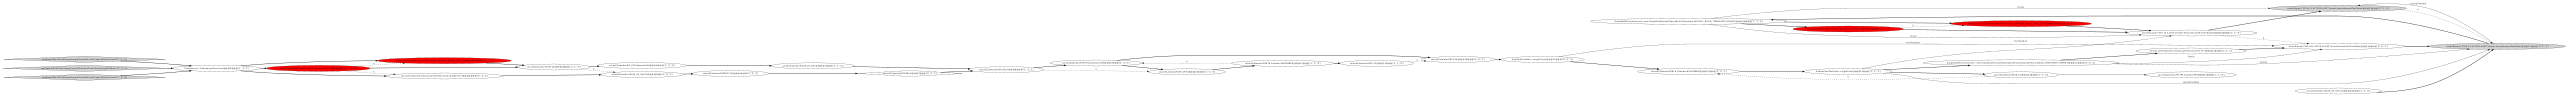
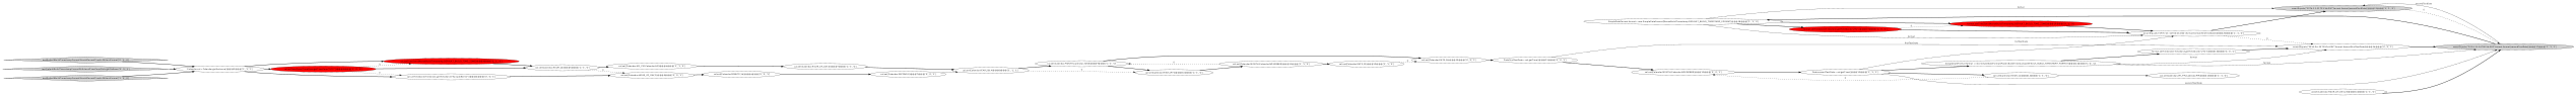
  digraph {
    fontname="IBM Plex Sans"
    rankdir=LR
    node [fillcolor=white fontname="IBM Plex Sans" shape=ellipse style=filled]
    edge [fontname="IBM Plex Sans" style=bold]
    n1 [label="SimpleDateFormat format = new SimpleDateFormat(MavenBuildTimestamp.DEFAULT_BUILD_TIMESTAMP_FORMAT)@@@18@@@['1', '1', '0']"]
    n2 [fillcolor=red label="format.setTimeZone(MavenBuildTimestamp.DEFAULT_BUILD_TIME_ZONE)@@@19@@@['0', '1', '0']"]
    n3 [fillcolor=red label="format.setTimeZone(TimeZone.getTimeZone(\"UTC\"))@@@19@@@['1', '0', '0']"]
    n4 [fillcolor=lightgray label="assertEquals(\"1976-11-11T23:16:00Z\",format.format(secondTestDate))@@@21@@@['1', '1', '0']"]
    n5 [label="assertEquals(\"1976-11-11T00:16:00Z\",format.format(firstTestDate))@@@20@@@['1', '1', '0']"]
    n6 [fillcolor=lightgray label="assertEquals(\"2014-11-16T00:16:00Z\",format.format(secondTestDate))@@@17@@@['1', '1', '1']"]
    n7 [label="assertEquals(\"2014-06-15T23:16:00Z\",format.format(firstTestDate))@@@16@@@['0', '0', '1']"]
    n8 [fillcolor=red label="cal.setTimeZone(MavenBuildTimestamp.DEFAULT_BUILD_TIME_ZONE)@@@4@@@['0', '1', '0']"]
    n9 [label="cal.set(Calendar.HOUR,12)@@@5@@@['1', '1', '0']"]
    n10 [label="cal.set(Calendar.HOUR_OF_DAY,1)@@@5@@@['0', '0', '1']"]
    n11 [label="cal.set(Calendar.AM_PM,Calendar.AM)@@@6@@@['1', '1', '0']"]
    n12 [label="cal.set(Calendar.DATE,16)@@@10@@@['0', '0', '1']"]
    n13 [label="Date firstTestDate = cal.getTime()@@@11@@@['0', '0', '1']"]
    n14 [label="cal.set(Calendar.MONTH,Calendar.NOVEMBER)@@@12@@@['0', '0', '1']"]
    n15 [label="Calendar cal = Calendar.getInstance()@@@3@@@['1', '1', '1']"]
    n16 [fillcolor=red label="cal.setTimeZone(TimeZone.getTimeZone(\"UTC\"))@@@4@@@['1', '0', '0']"]
    n17 [label="cal.setTimeZone(TimeZone.getTimeZone(\"Europe/Berlin\"))@@@4@@@['0', '0', '1']"]
    n18 [label="Date secondTestDate = cal.getTime()@@@13@@@['1', '1', '1']"]
    n19 [label="cal.set(Calendar.HOUR,11)@@@14@@@['1', '1', '0']"]
    n20 [label="SimpleDateFormat format = new SimpleDateFormat(MavenBuildTimestamp.DEFAULT_BUILD_TIMESTAMP_FORMAT)@@@14@@@['0', '0', '1']"]
    n21 [label="cal.set(Calendar.AM_PM,Calendar.PM)@@@15@@@['1', '1', '0']"]
    n22 [label="cal.set(Calendar.YEAR,2014)@@@8@@@['1', '1', '1']"]
    n23 [label="cal.set(Calendar.MONTH,Calendar.JUNE)@@@9@@@['1', '1', '1']"]
    n24 [label="cal.set(Calendar.YEAR,1976)@@@10@@@['1', '1', '0']"]
    n25 [label="cal.set(Calendar.HOUR_OF_DAY,23)@@@16@@@['1', '1', '0']"]
    n26 [label="cal.set(Calendar.HOUR_OF_DAY,0)@@@7@@@['1', '1', '0']"]
    n27 [label="cal.set(Calendar.MONTH,Calendar.NOVEMBER)@@@11@@@['1', '1', '0']"]
    n28 [label="cal.set(Calendar.MINUTE,16)@@@6@@@['0', '0', '1']"]
    n29 [fillcolor=lightgray label="testDefaultBuildTimestampFormatShouldFormatTimeIn24HourFormat['0', '1', '0']" shape=diamond]
    n30 [fillcolor=lightgray label="testDefaultBuildTimestampFormatWithLocalTimeZoneMidnightRollover['0', '0', '1']" shape=diamond]
-   n31 [label="cal.set(Calendar.SECOND,0)@@@7@@@['0', '0', '1']" shape=diamond]
+   n31 [label="cal.set(Calendar.SECOND,0)@@@7@@@['0', '0', '1']"]
    n32 [label="format.setTimeZone(TimeZone.getTimeZone(\"UTC\"))@@@15@@@['0', '0', '1']"]
    n33 [label="cal.set(Calendar.DATE,11)@@@12@@@['1', '1', '0']"]
    n34 [fillcolor=lightgray label="testDefaultBuildTimestampFormatShouldFormatTimeIn24HourFormat['1', '0', '0']" shape=diamond]
    n1 -> n2
    n1 -> n3
    n1 -> n4 [label=format style=solid]
    n1 -> n5 [label=format style=solid]
    n2 -> n5
    n3 -> n2 [label=0 style=dashed]
    n3 -> n5
    n4 -> n6 [label=0 style=dashed]
    n5 -> n4
    n5 -> n7 [label=0 style=dashed]
    n6 -> n1
    n6 -> n4 [label=secondTestDate style=solid]
    n7 -> n6
    n8 -> n9
    n9 -> n10 [label=0 style=dashed]
    n9 -> n11
    n10 -> n28
    n11 -> n26
    n12 -> n13
    n13 -> n7 [label=firstTestDate style=solid]
    n13 -> n14
    n14 -> n18
    n15 -> n8
    n15 -> n16
    n15 -> n17
    n16 -> n8 [label=0 style=dashed]
    n16 -> n9
    n16 -> n17 [label=0 style=dashed]
    n17 -> n10
    n18 -> n5 [label=firstTestDate style=solid]
    n18 -> n6 [label=secondTestDate style=solid]
    n18 -> n19
    n18 -> n20
    n19 -> n14 [label=0 style=dashed]
    n19 -> n21 [style=solid]
    n20 -> n6 [label=format style=solid]
    n20 -> n7 [label=format style=solid]
    n20 -> n32
    n22 -> n23
    n22 -> n24 [label=0 style=dashed]
    n23 -> n12
    n23 -> n24
    n24 -> n27
    n25 -> n6
    n26 -> n22
    n27 -> n23 [label=0 style=dashed]
    n27 -> n33
    n28 -> n31
    n29 -> n15
    n30 -> n15
-   n31 -> n22
+   n31 -> n22 [style=solid]
    n32 -> n7
    n33 -> n12 [label=0 style=dashed]
    n34 -> n15
  }
